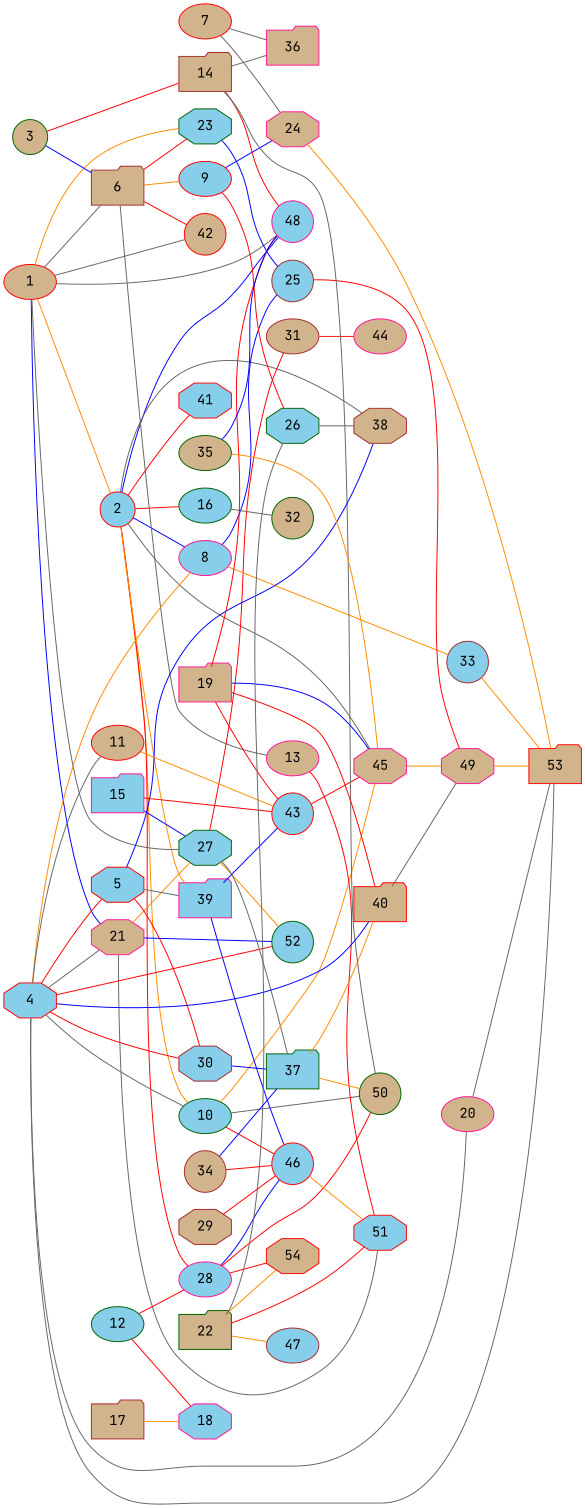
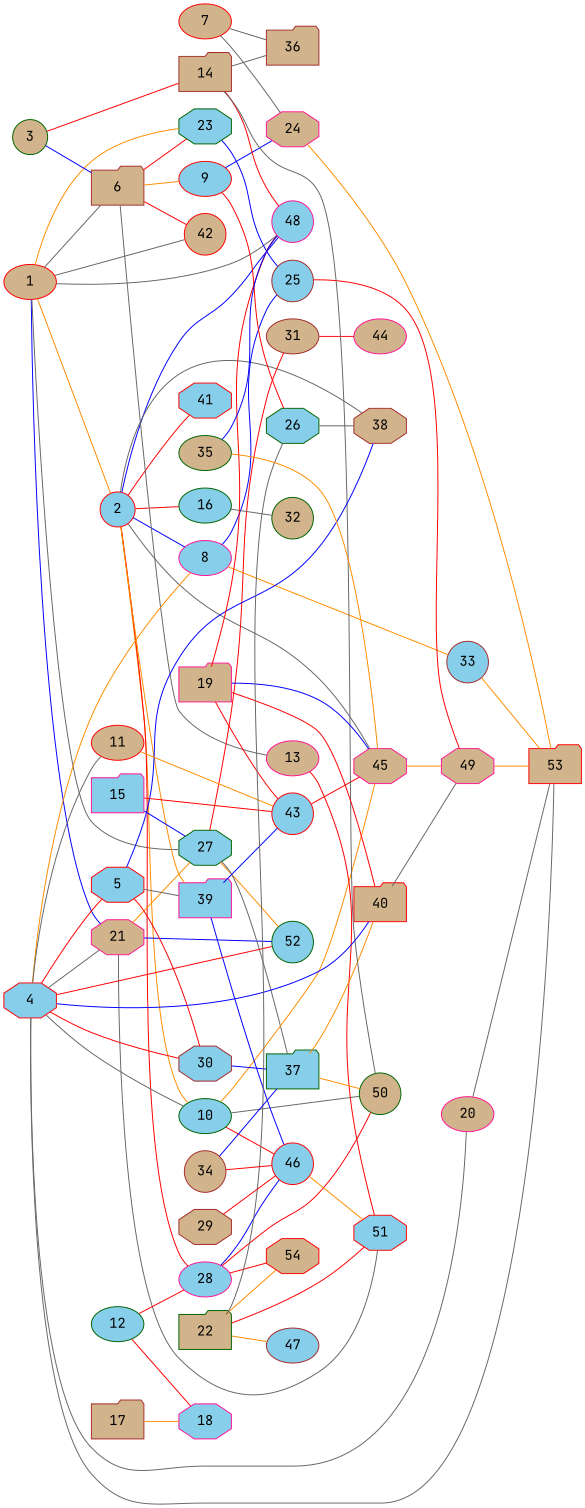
  graph {
    fontname="JetBrains Mono"
    rankdir=LR
    node [color=red fillcolor=tan fontname="JetBrains Mono" shape=octagon style=filled]
    edge [color=red fontname="JetBrains Mono" weight=1.0]
    1 [shape=ellipse]
    2 [fillcolor=skyblue shape=circle]
    6 [color=brown shape=folder]
    21 [color=deeppink]
    23 [color=darkgreen fillcolor=skyblue]
    27 [color=darkgreen fillcolor=skyblue]
    42 [shape=circle]
    48 [color=deeppink fillcolor=skyblue shape=circle]
    8 [color=deeppink fillcolor=skyblue shape=ellipse]
    10 [color=darkgreen fillcolor=skyblue shape=ellipse]
    16 [color=darkgreen fillcolor=skyblue shape=ellipse]
    28 [color=deeppink fillcolor=skyblue shape=ellipse]
    38 [color=brown]
    39 [color=deeppink fillcolor=skyblue shape=folder]
    41 [fillcolor=skyblue]
    45 [color=deeppink]
    9 [fillcolor=skyblue shape=ellipse]
    13 [color=deeppink shape=ellipse]
    52 [color=darkgreen fillcolor=skyblue shape=circle]
    51 [fillcolor=skyblue]
    25 [color=brown fillcolor=skyblue shape=circle]
    31 [color=brown shape=ellipse]
    37 [color=darkgreen fillcolor=skyblue shape=folder]
    33 [color=brown fillcolor=skyblue shape=circle]
    46 [fillcolor=skyblue shape=circle]
    50 [color=darkgreen shape=circle]
    32 [color=darkgreen shape=circle]
    54
    43 [fillcolor=skyblue shape=circle]
    49 [color=deeppink]
    3 [color=darkgreen shape=circle]
    14 [color=brown shape=folder]
-   36 [color=deeppink shape=folder]
+   36 [color=brown shape=folder]
    4 [fillcolor=skyblue]
    5 [fillcolor=skyblue]
    11 [shape=ellipse]
    20 [color=deeppink shape=ellipse]
    30 [color=brown fillcolor=skyblue]
    40 [shape=folder]
    53 [shape=folder]
    24 [color=deeppink]
    26 [color=darkgreen fillcolor=skyblue]
    7 [shape=ellipse]
    12 [color=darkgreen fillcolor=skyblue shape=ellipse]
    18 [color=deeppink fillcolor=skyblue]
    15 [color=deeppink fillcolor=skyblue shape=folder]
    17 [color=brown shape=folder]
    19 [color=deeppink shape=folder]
    22 [color=darkgreen shape=folder]
    47 [color=brown fillcolor=skyblue shape=ellipse]
    44 [color=deeppink shape=ellipse]
    29 [color=brown]
    34 [color=brown shape=circle]
    35 [color=darkgreen shape=ellipse]
    1 -- 2 [color=darkorange]
    1 -- 6 [color=gray40]
    1 -- 21 [color=blue]
    1 -- 23 [color=darkorange]
    1 -- 27 [color=gray40]
    1 -- 42 [color=gray40]
    1 -- 48 [color=gray40]
    2 -- 48 [color=blue]
    2 -- 8 [color=blue]
    2 -- 10 [color=darkorange]
    2 -- 16
    2 -- 28
    2 -- 38 [color=gray40]
    2 -- 39 [color=darkorange]
    2 -- 41
    2 -- 45 [color=gray40]
    6 -- 23
    6 -- 42
    6 -- 9 [color=darkorange]
    6 -- 13 [color=gray40]
    21 -- 27 [color=darkorange]
    21 -- 52 [color=blue]
    21 -- 51 [color=gray40]
    23 -- 25 [color=blue]
    27 -- 52 [color=darkorange]
    27 -- 31
    27 -- 37 [color=gray40]
    8 -- 25 [color=blue]
    8 -- 33 [color=darkorange]
    10 -- 45 [color=darkorange weight=2.0]
    10 -- 46
    10 -- 50 [color=gray40]
    16 -- 32 [color=gray40]
    28 -- 46 [color=blue]
    28 -- 50
    28 -- 54
    39 -- 46 [color=blue]
    39 -- 43 [color=blue]
    45 -- 49 [color=darkorange]
    9 -- 24 [color=blue]
    9 -- 26
    13 -- 51
    25 -- 49
    31 -- 44
    37 -- 50 [color=darkorange]
    37 -- 40 [color=darkorange]
    33 -- 53 [color=darkorange]
    46 -- 51 [color=darkorange]
    43 -- 45
    49 -- 53 [color=darkorange]
    3 -- 6 [color=blue]
    3 -- 14
    14 -- 48
    14 -- 50 [color=gray40]
    14 -- 36 [color=gray40]
    4 -- 21 [color=gray40]
    4 -- 8 [color=darkorange]
    4 -- 10 [color=gray40]
    4 -- 52
    4 -- 5
    4 -- 11 [color=gray40]
    4 -- 20 [color=gray40]
    4 -- 30
    4 -- 40 [color=blue]
    4 -- 53 [color=gray40]
    5 -- 38 [color=blue]
    5 -- 39 [color=gray40]
    5 -- 30
    11 -- 43 [color=darkorange]
    20 -- 53 [color=gray40]
    30 -- 37 [color=blue]
    40 -- 49 [color=gray40]
    24 -- 53 [color=darkorange]
    26 -- 38 [color=gray40]
    7 -- 36 [color=gray40]
    7 -- 24 [color=gray40]
    12 -- 28
    12 -- 18
    15 -- 27 [color=blue]
    15 -- 43
    17 -- 18 [color=darkorange]
    19 -- 48
    19 -- 45 [color=blue]
    19 -- 43
    19 -- 40
    22 -- 51
    22 -- 54 [color=darkorange]
    22 -- 26 [color=gray40]
    22 -- 47 [color=darkorange]
    29 -- 46
    34 -- 37 [color=blue]
    34 -- 46
    35 -- 48 [color=blue]
    35 -- 45 [color=darkorange]
  }
